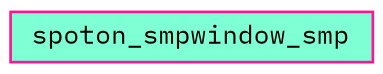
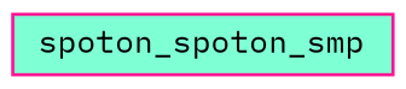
  digraph {
    rankdir=LR
    fontname="IBM Plex Mono"
-   n1 [color=deeppink fillcolor=aquamarine fontname="IBM Plex Mono" fontsize=10 height=0.2 label=spoton_smpwindow_smp shape=record style=filled width=0.4]
+   n1 [color=deeppink fillcolor=aquamarine fontname="IBM Plex Mono" fontsize=10 height=0.2 label=spoton_spoton_smp shape=record style=filled width=0.4]
  }
